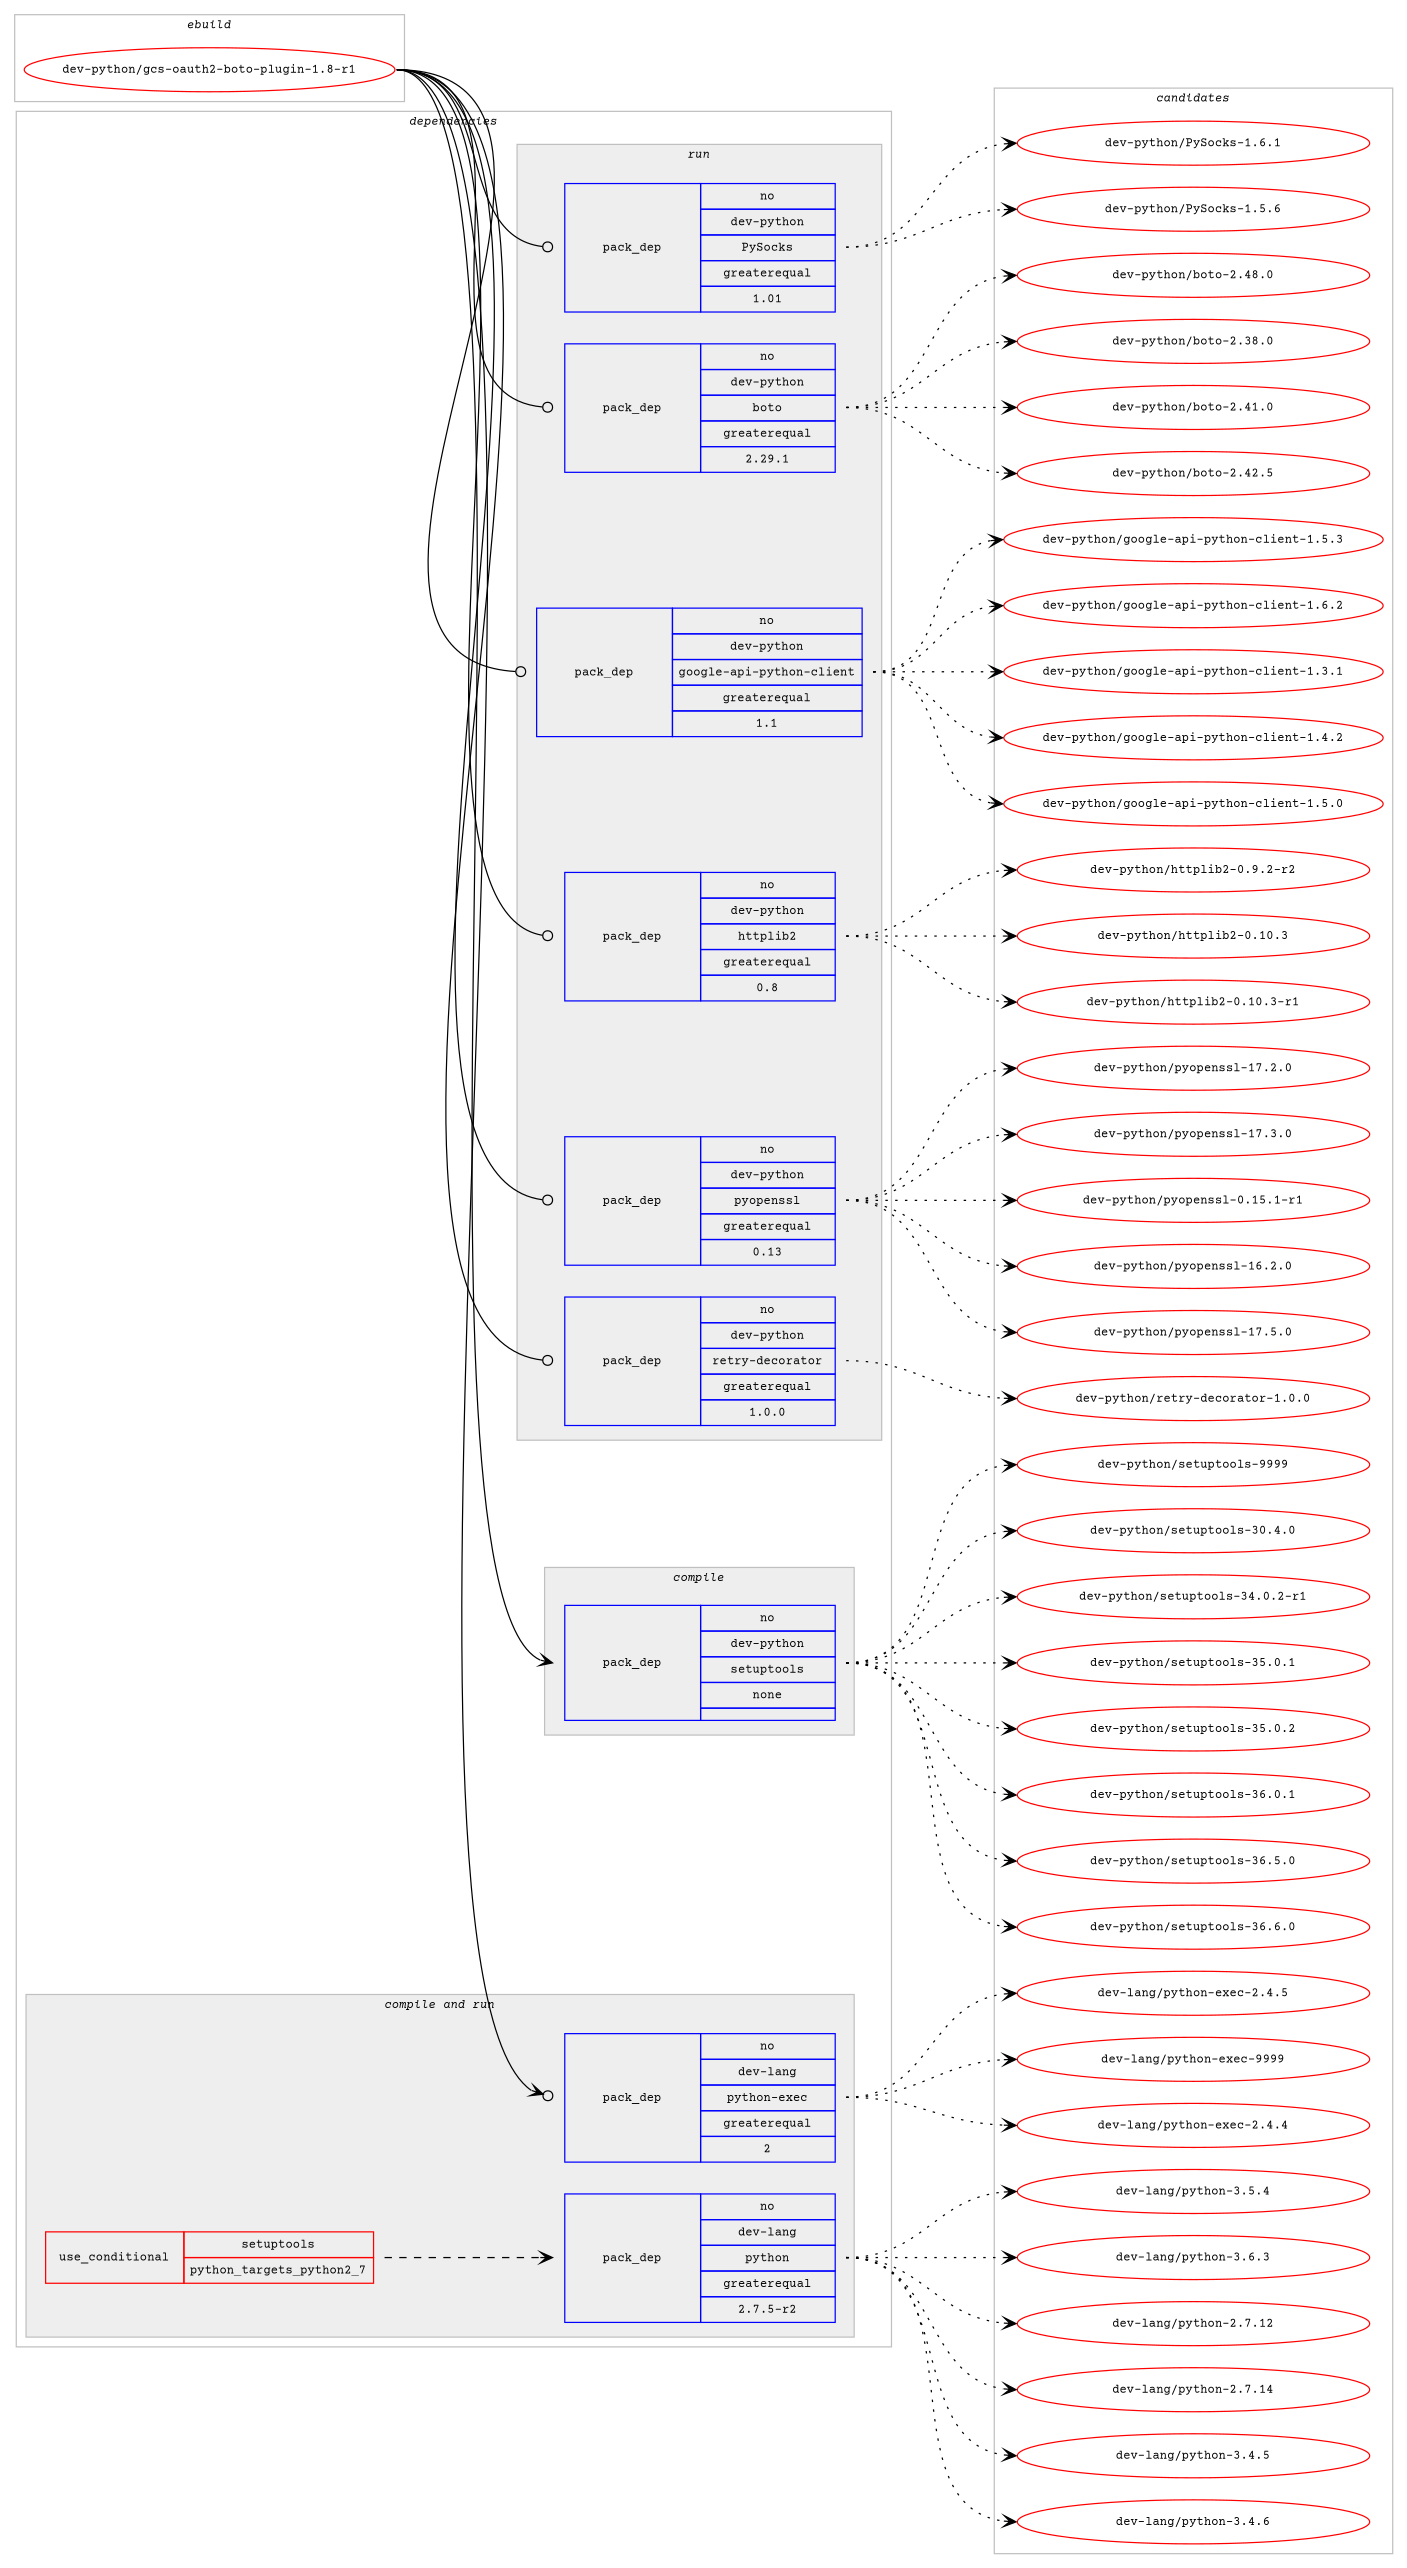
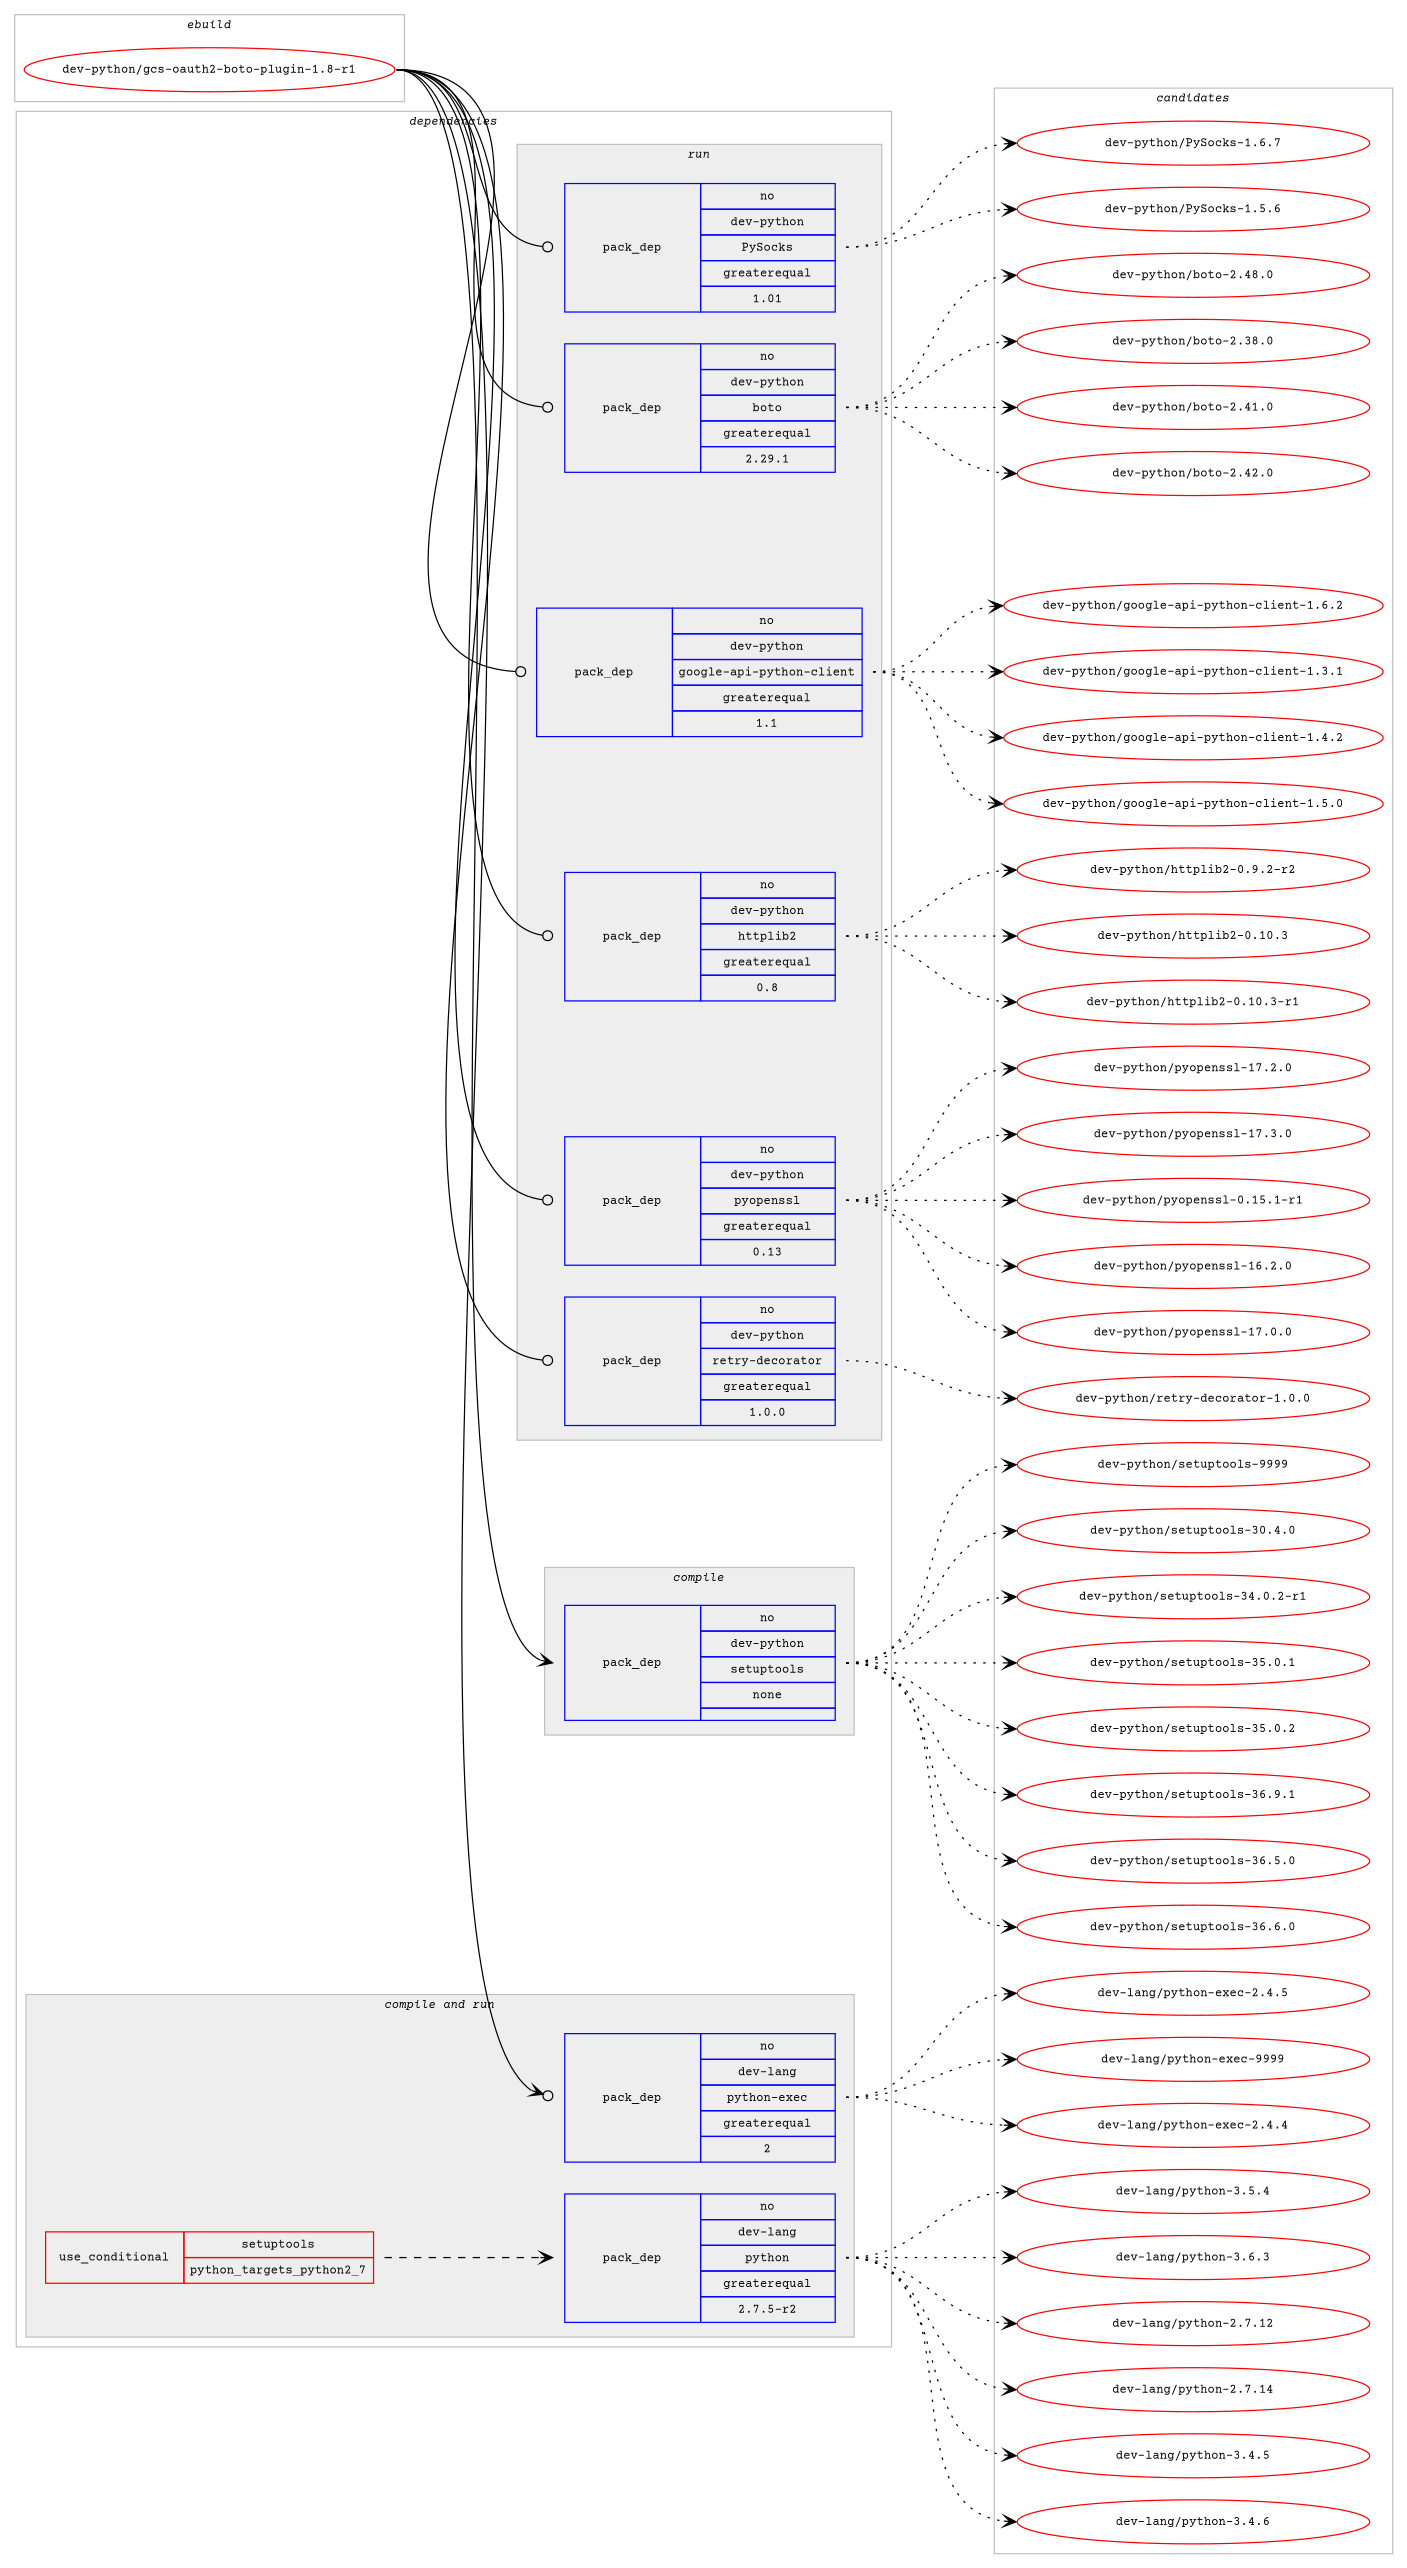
  digraph {
    compound=true
    concentrate=true
    fontname="Courier Prime"
    fontsize=10
    newrank=true
    rankdir=LR
    ranksep=1.5
    node [color=red fontname="Courier Prime" fontsize=10]
    edge [arrowhead=vee fontname="Courier Prime" headport=w style=dotted tailport=e weight=100]
    n1 [label="dev-python/gcs-oauth2-boto-plugin-1.8-r1" width=4]
    n2 [color=blue label=<<TABLE BORDER="0" CELLBORDER="1" CELLSPACING="0" CELLPADDING="4" WIDTH="220"><TR><TD ROWSPAN="6" CELLPADDING="30">pack_dep</TD></TR><TR><TD WIDTH="110">no</TD></TR><TR><TD>dev-python</TD></TR><TR><TD>setuptools</TD></TR><TR><TD>none</TD></TR><TR><TD></TD></TR></TABLE>> shape=none]
    n3 [color=blue label=<<TABLE BORDER="0" CELLBORDER="1" CELLSPACING="0" CELLPADDING="4" WIDTH="220"><TR><TD ROWSPAN="6" CELLPADDING="30">pack_dep</TD></TR><TR><TD WIDTH="110">no</TD></TR><TR><TD>dev-lang</TD></TR><TR><TD>python</TD></TR><TR><TD>greaterequal</TD></TR><TR><TD>2.7.5-r2</TD></TR></TABLE>> shape=none]
    n4 [label=<<TABLE BORDER="0" CELLBORDER="1" CELLSPACING="0" CELLPADDING="4"><TR><TD ROWSPAN="3" CELLPADDING="10">use_conditional</TD></TR><TR><TD>setuptools</TD></TR><TR><TD>python_targets_python2_7</TD></TR></TABLE>> shape=none]
    n5 [color=blue label=<<TABLE BORDER="0" CELLBORDER="1" CELLSPACING="0" CELLPADDING="4" WIDTH="220"><TR><TD ROWSPAN="6" CELLPADDING="30">pack_dep</TD></TR><TR><TD WIDTH="110">no</TD></TR><TR><TD>dev-lang</TD></TR><TR><TD>python-exec</TD></TR><TR><TD>greaterequal</TD></TR><TR><TD>2</TD></TR></TABLE>> shape=none]
    n6 [color=blue label=<<TABLE BORDER="0" CELLBORDER="1" CELLSPACING="0" CELLPADDING="4" WIDTH="220"><TR><TD ROWSPAN="6" CELLPADDING="30">pack_dep</TD></TR><TR><TD WIDTH="110">no</TD></TR><TR><TD>dev-python</TD></TR><TR><TD>PySocks</TD></TR><TR><TD>greaterequal</TD></TR><TR><TD>1.01</TD></TR></TABLE>> shape=none]
    n7 [color=blue label=<<TABLE BORDER="0" CELLBORDER="1" CELLSPACING="0" CELLPADDING="4" WIDTH="220"><TR><TD ROWSPAN="6" CELLPADDING="30">pack_dep</TD></TR><TR><TD WIDTH="110">no</TD></TR><TR><TD>dev-python</TD></TR><TR><TD>boto</TD></TR><TR><TD>greaterequal</TD></TR><TR><TD>2.29.1</TD></TR></TABLE>> shape=none]
    n8 [color=blue label=<<TABLE BORDER="0" CELLBORDER="1" CELLSPACING="0" CELLPADDING="4" WIDTH="220"><TR><TD ROWSPAN="6" CELLPADDING="30">pack_dep</TD></TR><TR><TD WIDTH="110">no</TD></TR><TR><TD>dev-python</TD></TR><TR><TD>google-api-python-client</TD></TR><TR><TD>greaterequal</TD></TR><TR><TD>1.1</TD></TR></TABLE>> shape=none]
    n9 [color=blue label=<<TABLE BORDER="0" CELLBORDER="1" CELLSPACING="0" CELLPADDING="4" WIDTH="220"><TR><TD ROWSPAN="6" CELLPADDING="30">pack_dep</TD></TR><TR><TD WIDTH="110">no</TD></TR><TR><TD>dev-python</TD></TR><TR><TD>httplib2</TD></TR><TR><TD>greaterequal</TD></TR><TR><TD>0.8</TD></TR></TABLE>> shape=none]
    n10 [color=blue label=<<TABLE BORDER="0" CELLBORDER="1" CELLSPACING="0" CELLPADDING="4" WIDTH="220"><TR><TD ROWSPAN="6" CELLPADDING="30">pack_dep</TD></TR><TR><TD WIDTH="110">no</TD></TR><TR><TD>dev-python</TD></TR><TR><TD>pyopenssl</TD></TR><TR><TD>greaterequal</TD></TR><TR><TD>0.13</TD></TR></TABLE>> shape=none]
    n11 [color=blue label=<<TABLE BORDER="0" CELLBORDER="1" CELLSPACING="0" CELLPADDING="4" WIDTH="220"><TR><TD ROWSPAN="6" CELLPADDING="30">pack_dep</TD></TR><TR><TD WIDTH="110">no</TD></TR><TR><TD>dev-python</TD></TR><TR><TD>retry-decorator</TD></TR><TR><TD>greaterequal</TD></TR><TR><TD>1.0.0</TD></TR></TABLE>> shape=none]
    n12 [label="dev-python/setuptools-30.4.0" width=4]
    n13 [label="dev-python/setuptools-34.0.2-r1" width=4]
    n14 [label="dev-python/setuptools-35.0.1" width=4]
    n15 [label="dev-python/setuptools-35.0.2" width=4]
-   n16 [label="dev-python/setuptools-36.0.1" width=4]
+   n16 [label="dev-python/setuptools-36.9.1" width=4]
    n17 [label="dev-python/setuptools-36.5.0" width=4]
    n18 [label="dev-python/setuptools-36.6.0" width=4]
    n19 [label="dev-python/setuptools-9999" width=4]
    n20 [label="dev-lang/python-2.7.12" width=4]
    n21 [label="dev-lang/python-2.7.14" width=4]
    n22 [label="dev-lang/python-3.4.5" width=4]
    n23 [label="dev-lang/python-3.4.6" width=4]
    n24 [label="dev-lang/python-3.5.4" width=4]
    n25 [label="dev-lang/python-3.6.3" width=4]
    n26 [label="dev-lang/python-exec-2.4.4" width=4]
    n27 [label="dev-lang/python-exec-2.4.5" width=4]
    n28 [label="dev-lang/python-exec-9999" width=4]
    n29 [label="dev-python/PySocks-1.5.6" width=4]
-   n30 [label="dev-python/PySocks-1.6.1" width=4]
+   n30 [label="dev-python/PySocks-1.6.7" width=4]
    n31 [label="dev-python/boto-2.38.0" width=4]
    n32 [label="dev-python/boto-2.41.0" width=4]
-   n33 [label="dev-python/boto-2.42.5" width=4]
+   n33 [label="dev-python/boto-2.42.0" width=4]
    n34 [label="dev-python/boto-2.48.0" width=4]
    n35 [label="dev-python/google-api-python-client-1.3.1" width=4]
    n36 [label="dev-python/google-api-python-client-1.4.2" width=4]
    n37 [label="dev-python/google-api-python-client-1.5.0" width=4]
-   n38 [label="dev-python/google-api-python-client-1.5.3" width=4]
    n39 [label="dev-python/google-api-python-client-1.6.2" width=4]
    n40 [label="dev-python/httplib2-0.10.3" width=4]
    n41 [label="dev-python/httplib2-0.10.3-r1" width=4]
    n42 [label="dev-python/httplib2-0.9.2-r2" width=4]
    n43 [label="dev-python/pyopenssl-0.15.1-r1" width=4]
    n44 [label="dev-python/pyopenssl-16.2.0" width=4]
-   n45 [label="dev-python/pyopenssl-17.5.0" width=4]
+   n45 [label="dev-python/pyopenssl-17.0.0" width=4]
    n46 [label="dev-python/pyopenssl-17.2.0" width=4]
    n47 [label="dev-python/pyopenssl-17.3.0" width=4]
    n48 [label="dev-python/retry-decorator-1.0.0" width=4]
    subgraph cluster_1 {
      color=gray
      label=<<i>ebuild</i>>
      rank=same
      n1
    }
    subgraph cluster_2 {
      color=gray
      label=<<i>dependencies</i>>
      subgraph cluster_3 {
        color=gray
        fillcolor="#eeeeee"
        label=<<i>compile</i>>
        style=filled
        subgraph sub_4 {
          color=gray
          fillcolor="#eeeeee"
          label=<<i>compile</i>>
          style=filled
          n2
        }
      }
      subgraph cluster_5 {
        color=gray
        fillcolor="#eeeeee"
        label=<<i>compile and run</i>>
        style=filled
        subgraph sub_6 {
          color=gray
          fillcolor="#eeeeee"
          label=<<i>compile and run</i>>
          style=filled
          n4
          subgraph sub_7 {
            color=gray
            fillcolor="#eeeeee"
            label=<<i>compile and run</i>>
            style=filled
            n3
          }
        }
        subgraph sub_8 {
          color=gray
          fillcolor="#eeeeee"
          label=<<i>compile and run</i>>
          style=filled
          n5
        }
      }
      subgraph cluster_9 {
        color=gray
        fillcolor="#eeeeee"
        label=<<i>run</i>>
        style=filled
        subgraph sub_10 {
          color=gray
          fillcolor="#eeeeee"
          label=<<i>run</i>>
          style=filled
          n6
        }
        subgraph sub_11 {
          color=gray
          fillcolor="#eeeeee"
          label=<<i>run</i>>
          style=filled
          n7
        }
        subgraph sub_12 {
          color=gray
          fillcolor="#eeeeee"
          label=<<i>run</i>>
          style=filled
          n8
        }
        subgraph sub_13 {
          color=gray
          fillcolor="#eeeeee"
          label=<<i>run</i>>
          style=filled
          n9
        }
        subgraph sub_14 {
          color=gray
          fillcolor="#eeeeee"
          label=<<i>run</i>>
          style=filled
          n10
        }
        subgraph sub_15 {
          color=gray
          fillcolor="#eeeeee"
          label=<<i>run</i>>
          style=filled
          n11
        }
      }
    }
    subgraph cluster_16 {
      color=gray
      label=<<i>candidates</i>>
      rank=same
      subgraph sub_17 {
        color=black
        label=<<i>candidates</i>>
        nodesep=1
        rank=same
        n12
        n13
        n14
        n15
        n16
        n17
        n18
        n19
      }
      subgraph sub_18 {
        color=black
        label=<<i>candidates</i>>
        nodesep=1
        rank=same
        n20
        n21
        n22
        n23
        n24
        n25
      }
      subgraph sub_19 {
        color=black
        label=<<i>candidates</i>>
        nodesep=1
        rank=same
        n26
        n27
        n28
      }
      subgraph sub_20 {
        color=black
        label=<<i>candidates</i>>
        nodesep=1
        rank=same
        n29
        n30
      }
      subgraph sub_21 {
        color=black
        label=<<i>candidates</i>>
        nodesep=1
        rank=same
        n31
        n32
        n33
        n34
      }
      subgraph sub_22 {
        color=black
        label=<<i>candidates</i>>
        nodesep=1
        rank=same
        n35
        n36
        n37
-       n38
        n39
      }
      subgraph sub_23 {
        color=black
        label=<<i>candidates</i>>
        nodesep=1
        rank=same
        n40
        n41
        n42
      }
      subgraph sub_24 {
        color=black
        label=<<i>candidates</i>>
        nodesep=1
        rank=same
        n43
        n44
        n45
        n46
        n47
      }
      subgraph sub_25 {
        color=black
        label=<<i>candidates</i>>
        nodesep=1
        rank=same
        n48
      }
    }
    n1 -> n2 [style=solid weight=20]
    n1 -> n5 [arrowhead=odotvee style=solid weight=20]
    n1 -> n6 [arrowhead=odot style=solid weight=20]
    n1 -> n7 [arrowhead=odot style=solid weight=20]
    n1 -> n8 [arrowhead=odot style=solid weight=20]
    n1 -> n9 [arrowhead=odot style=solid weight=20]
    n1 -> n10 [arrowhead=odot style=solid weight=20]
    n1 -> n11 [arrowhead=odot style=solid weight=20]
    n2 -> n12
    n2 -> n13
    n2 -> n14
    n2 -> n15
    n2 -> n16
    n2 -> n17
    n2 -> n18
    n2 -> n19
    n3 -> n20
    n3 -> n21
    n3 -> n22
    n3 -> n23
    n3 -> n24
    n3 -> n25
    n4 -> n3 [style=dashed weight=20]
    n5 -> n26
    n5 -> n27
    n5 -> n28
    n6 -> n29
    n6 -> n30
    n7 -> n31
    n7 -> n32
    n7 -> n33
    n7 -> n34
    n8 -> n35
    n8 -> n36
    n8 -> n37
-   n8 -> n38
    n8 -> n39
    n9 -> n40
    n9 -> n41
    n9 -> n42
    n10 -> n43
    n10 -> n44
    n10 -> n45
    n10 -> n46
    n10 -> n47
    n11 -> n48
  }
